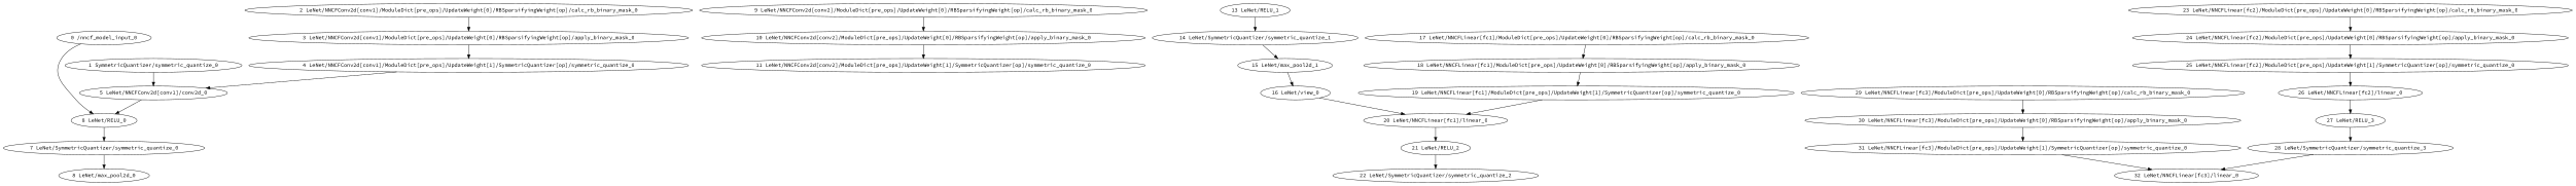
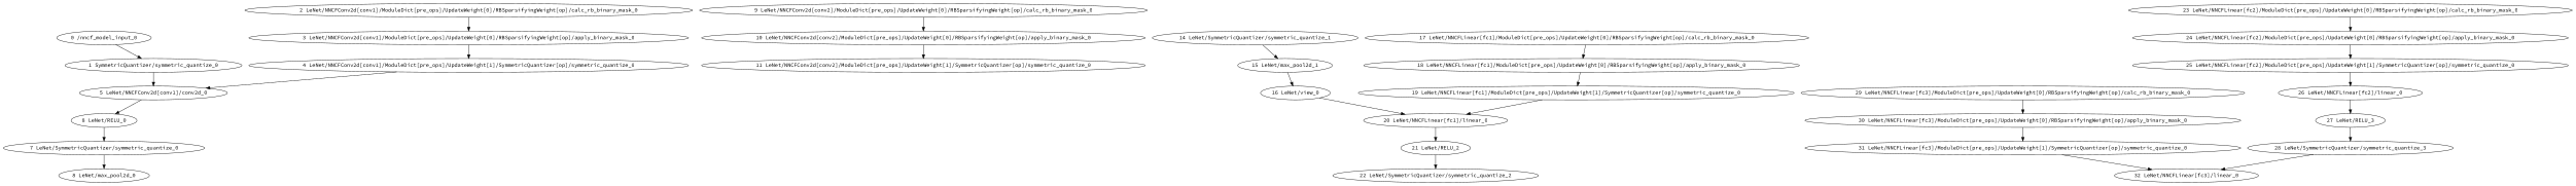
  strict digraph {
    fontname="Source Code Pro"
    node [fontname="Source Code Pro" type=symmetric_quantize]
    edge [fontname="Source Code Pro"]
    "0 /nncf_model_input_0" [type=nncf_model_input]
    "1 SymmetricQuantizer/symmetric_quantize_0"
    "5 LeNet/NNCFConv2d[conv1]/conv2d_0" [type=conv2d]
    n4 [label="8 LeNet/RELU_0" type=RELU]
    "2 LeNet/NNCFConv2d[conv1]/ModuleDict[pre_ops]/UpdateWeight[0]/RBSparsifyingWeight[op]/calc_rb_binary_mask_0" [type=calc_rb_binary_mask]
    "3 LeNet/NNCFConv2d[conv1]/ModuleDict[pre_ops]/UpdateWeight[0]/RBSparsifyingWeight[op]/apply_binary_mask_0" [type=apply_binary_mask]
    "4 LeNet/NNCFConv2d[conv1]/ModuleDict[pre_ops]/UpdateWeight[1]/SymmetricQuantizer[op]/symmetric_quantize_0"
    "7 LeNet/SymmetricQuantizer/symmetric_quantize_0"
    "8 LeNet/max_pool2d_0" [type=max_pool2d]
    "9 LeNet/NNCFConv2d[conv2]/ModuleDict[pre_ops]/UpdateWeight[0]/RBSparsifyingWeight[op]/calc_rb_binary_mask_0" [type=calc_rb_binary_mask]
    "10 LeNet/NNCFConv2d[conv2]/ModuleDict[pre_ops]/UpdateWeight[0]/RBSparsifyingWeight[op]/apply_binary_mask_0" [type=apply_binary_mask]
    "11 LeNet/NNCFConv2d[conv2]/ModuleDict[pre_ops]/UpdateWeight[1]/SymmetricQuantizer[op]/symmetric_quantize_0"
-   "13 LeNet/RELU_1" [type=RELU]
    "14 LeNet/SymmetricQuantizer/symmetric_quantize_1"
    "15 LeNet/max_pool2d_1" [type=max_pool2d]
    "16 LeNet/view_0" [type=view]
    "20 LeNet/NNCFLinear[fc1]/linear_0" [type=linear]
    "21 LeNet/RELU_2" [type=RELU]
    "17 LeNet/NNCFLinear[fc1]/ModuleDict[pre_ops]/UpdateWeight[0]/RBSparsifyingWeight[op]/calc_rb_binary_mask_0" [type=calc_rb_binary_mask]
    "18 LeNet/NNCFLinear[fc1]/ModuleDict[pre_ops]/UpdateWeight[0]/RBSparsifyingWeight[op]/apply_binary_mask_0" [type=apply_binary_mask]
    "19 LeNet/NNCFLinear[fc1]/ModuleDict[pre_ops]/UpdateWeight[1]/SymmetricQuantizer[op]/symmetric_quantize_0"
    "22 LeNet/SymmetricQuantizer/symmetric_quantize_2"
    "26 LeNet/NNCFLinear[fc2]/linear_0" [type=linear]
    "27 LeNet/RELU_3" [type=RELU]
    "23 LeNet/NNCFLinear[fc2]/ModuleDict[pre_ops]/UpdateWeight[0]/RBSparsifyingWeight[op]/calc_rb_binary_mask_0" [type=calc_rb_binary_mask]
    "24 LeNet/NNCFLinear[fc2]/ModuleDict[pre_ops]/UpdateWeight[0]/RBSparsifyingWeight[op]/apply_binary_mask_0" [type=apply_binary_mask]
    "25 LeNet/NNCFLinear[fc2]/ModuleDict[pre_ops]/UpdateWeight[1]/SymmetricQuantizer[op]/symmetric_quantize_0"
    "28 LeNet/SymmetricQuantizer/symmetric_quantize_3"
    "32 LeNet/NNCFLinear[fc3]/linear_0" [type=linear]
    "29 LeNet/NNCFLinear[fc3]/ModuleDict[pre_ops]/UpdateWeight[0]/RBSparsifyingWeight[op]/calc_rb_binary_mask_0" [type=calc_rb_binary_mask]
    "30 LeNet/NNCFLinear[fc3]/ModuleDict[pre_ops]/UpdateWeight[0]/RBSparsifyingWeight[op]/apply_binary_mask_0" [type=apply_binary_mask]
    "31 LeNet/NNCFLinear[fc3]/ModuleDict[pre_ops]/UpdateWeight[1]/SymmetricQuantizer[op]/symmetric_quantize_0"
-   "0 /nncf_model_input_0" -> n4
+   "0 /nncf_model_input_0" -> "1 SymmetricQuantizer/symmetric_quantize_0"
    "1 SymmetricQuantizer/symmetric_quantize_0" -> "5 LeNet/NNCFConv2d[conv1]/conv2d_0"
    "5 LeNet/NNCFConv2d[conv1]/conv2d_0" -> n4
    n4 -> "7 LeNet/SymmetricQuantizer/symmetric_quantize_0"
    "2 LeNet/NNCFConv2d[conv1]/ModuleDict[pre_ops]/UpdateWeight[0]/RBSparsifyingWeight[op]/calc_rb_binary_mask_0" -> "3 LeNet/NNCFConv2d[conv1]/ModuleDict[pre_ops]/UpdateWeight[0]/RBSparsifyingWeight[op]/apply_binary_mask_0"
    "3 LeNet/NNCFConv2d[conv1]/ModuleDict[pre_ops]/UpdateWeight[0]/RBSparsifyingWeight[op]/apply_binary_mask_0" -> "4 LeNet/NNCFConv2d[conv1]/ModuleDict[pre_ops]/UpdateWeight[1]/SymmetricQuantizer[op]/symmetric_quantize_0"
    "4 LeNet/NNCFConv2d[conv1]/ModuleDict[pre_ops]/UpdateWeight[1]/SymmetricQuantizer[op]/symmetric_quantize_0" -> "5 LeNet/NNCFConv2d[conv1]/conv2d_0"
    "7 LeNet/SymmetricQuantizer/symmetric_quantize_0" -> "8 LeNet/max_pool2d_0"
    "9 LeNet/NNCFConv2d[conv2]/ModuleDict[pre_ops]/UpdateWeight[0]/RBSparsifyingWeight[op]/calc_rb_binary_mask_0" -> "10 LeNet/NNCFConv2d[conv2]/ModuleDict[pre_ops]/UpdateWeight[0]/RBSparsifyingWeight[op]/apply_binary_mask_0"
    "10 LeNet/NNCFConv2d[conv2]/ModuleDict[pre_ops]/UpdateWeight[0]/RBSparsifyingWeight[op]/apply_binary_mask_0" -> "11 LeNet/NNCFConv2d[conv2]/ModuleDict[pre_ops]/UpdateWeight[1]/SymmetricQuantizer[op]/symmetric_quantize_0"
-   "13 LeNet/RELU_1" -> "14 LeNet/SymmetricQuantizer/symmetric_quantize_1"
    "14 LeNet/SymmetricQuantizer/symmetric_quantize_1" -> "15 LeNet/max_pool2d_1"
    "15 LeNet/max_pool2d_1" -> "16 LeNet/view_0"
    "16 LeNet/view_0" -> "20 LeNet/NNCFLinear[fc1]/linear_0"
    "20 LeNet/NNCFLinear[fc1]/linear_0" -> "21 LeNet/RELU_2"
    "21 LeNet/RELU_2" -> "22 LeNet/SymmetricQuantizer/symmetric_quantize_2"
    "17 LeNet/NNCFLinear[fc1]/ModuleDict[pre_ops]/UpdateWeight[0]/RBSparsifyingWeight[op]/calc_rb_binary_mask_0" -> "18 LeNet/NNCFLinear[fc1]/ModuleDict[pre_ops]/UpdateWeight[0]/RBSparsifyingWeight[op]/apply_binary_mask_0"
    "18 LeNet/NNCFLinear[fc1]/ModuleDict[pre_ops]/UpdateWeight[0]/RBSparsifyingWeight[op]/apply_binary_mask_0" -> "19 LeNet/NNCFLinear[fc1]/ModuleDict[pre_ops]/UpdateWeight[1]/SymmetricQuantizer[op]/symmetric_quantize_0"
    "19 LeNet/NNCFLinear[fc1]/ModuleDict[pre_ops]/UpdateWeight[1]/SymmetricQuantizer[op]/symmetric_quantize_0" -> "20 LeNet/NNCFLinear[fc1]/linear_0"
    "26 LeNet/NNCFLinear[fc2]/linear_0" -> "27 LeNet/RELU_3"
    "27 LeNet/RELU_3" -> "28 LeNet/SymmetricQuantizer/symmetric_quantize_3"
    "23 LeNet/NNCFLinear[fc2]/ModuleDict[pre_ops]/UpdateWeight[0]/RBSparsifyingWeight[op]/calc_rb_binary_mask_0" -> "24 LeNet/NNCFLinear[fc2]/ModuleDict[pre_ops]/UpdateWeight[0]/RBSparsifyingWeight[op]/apply_binary_mask_0"
    "24 LeNet/NNCFLinear[fc2]/ModuleDict[pre_ops]/UpdateWeight[0]/RBSparsifyingWeight[op]/apply_binary_mask_0" -> "25 LeNet/NNCFLinear[fc2]/ModuleDict[pre_ops]/UpdateWeight[1]/SymmetricQuantizer[op]/symmetric_quantize_0"
    "25 LeNet/NNCFLinear[fc2]/ModuleDict[pre_ops]/UpdateWeight[1]/SymmetricQuantizer[op]/symmetric_quantize_0" -> "26 LeNet/NNCFLinear[fc2]/linear_0"
    "28 LeNet/SymmetricQuantizer/symmetric_quantize_3" -> "32 LeNet/NNCFLinear[fc3]/linear_0"
    "29 LeNet/NNCFLinear[fc3]/ModuleDict[pre_ops]/UpdateWeight[0]/RBSparsifyingWeight[op]/calc_rb_binary_mask_0" -> "30 LeNet/NNCFLinear[fc3]/ModuleDict[pre_ops]/UpdateWeight[0]/RBSparsifyingWeight[op]/apply_binary_mask_0"
    "30 LeNet/NNCFLinear[fc3]/ModuleDict[pre_ops]/UpdateWeight[0]/RBSparsifyingWeight[op]/apply_binary_mask_0" -> "31 LeNet/NNCFLinear[fc3]/ModuleDict[pre_ops]/UpdateWeight[1]/SymmetricQuantizer[op]/symmetric_quantize_0"
    "31 LeNet/NNCFLinear[fc3]/ModuleDict[pre_ops]/UpdateWeight[1]/SymmetricQuantizer[op]/symmetric_quantize_0" -> "32 LeNet/NNCFLinear[fc3]/linear_0"
  }
